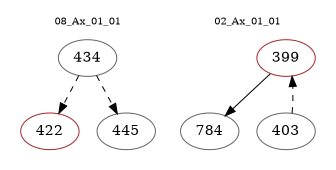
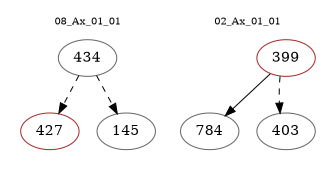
  digraph {
    node [color=gray40]
    edge [color=black style=dashed]
    n1 [label=434]
-   n2 [color=brown label=422]
-   n3 [label=445]
+   n2 [color=brown label=427]
+   n3 [label=145]
    n4 [color=brown label=399]
    n5 [label=784]
    n6 [label=403]
    subgraph cluster_1 {
      color=white
      fontsize=10
      label="08_Ax_01_01"
      n1
      n2
      n3
    }
    subgraph cluster_2 {
      color=white
      fontsize=10
      label="02_Ax_01_01"
      n4
      n5
      n6
    }
    n1 -> n2
    n1 -> n3
    n4 -> n5 [style=solid]
-   n6 -> n4
+   n4 -> n6
  }
